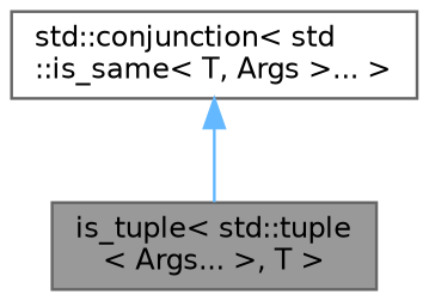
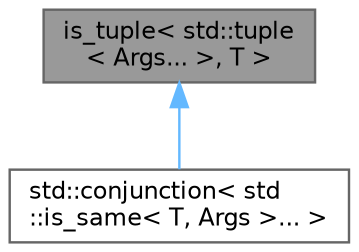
  digraph {
    node [color=gray40 fontname=Helvetica fontsize=10 shape=box style=filled]
    n1 [fillcolor=grey60 fontcolor=black height=0.2 label="is_tuple\< std::tuple\l\< Args... \>, T \>" width=0.4]
    n2 [fillcolor=white height=0.2 label="std::conjunction\< std\l::is_same\< T, Args \>... \>" width=0.4]
-   n2 -> n1 [color=steelblue1 dir=back fontname=Helvetica fontsize=10 labelfontname=Helvetica labelfontsize=10 style=solid]
+   n1 -> n2 [color=steelblue1 dir=back fontname=Helvetica fontsize=10 labelfontname=Helvetica labelfontsize=10 style=solid]
  }
